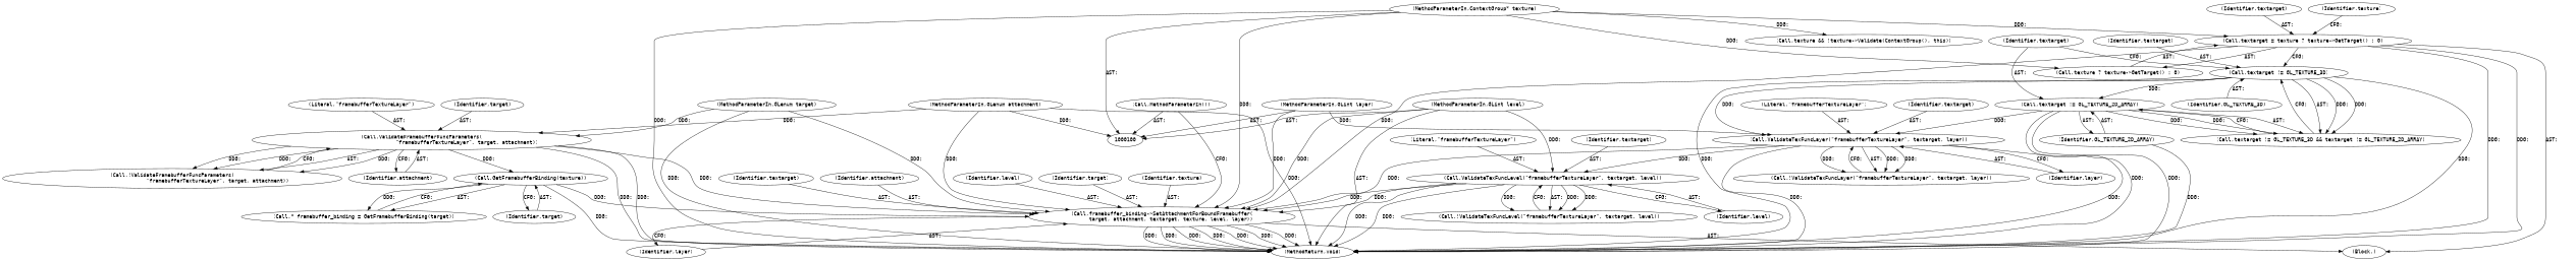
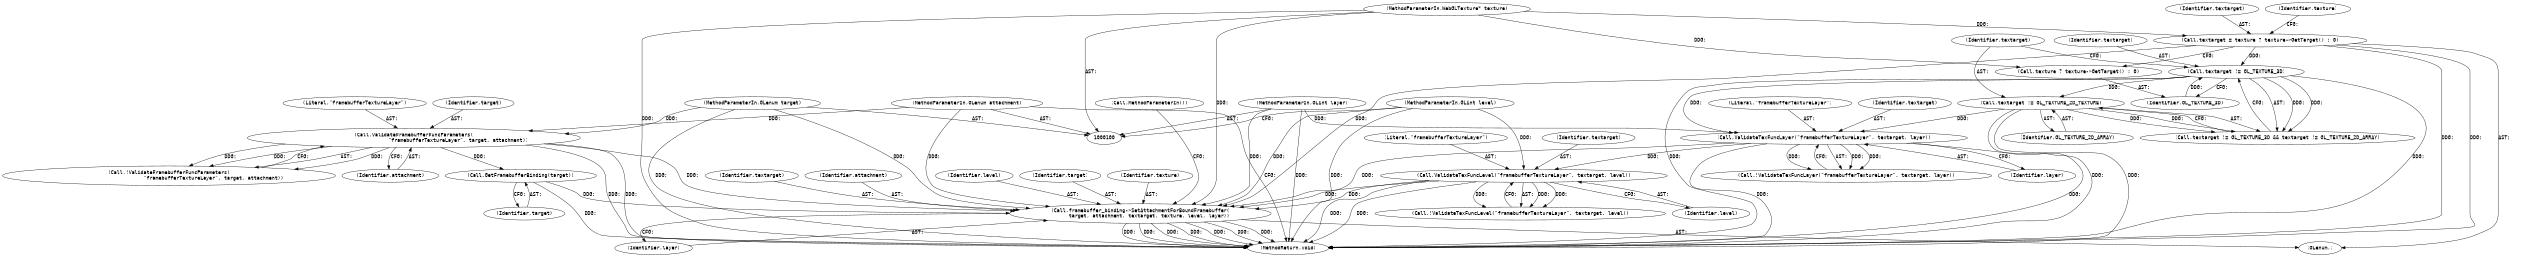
  digraph {
    fontname="DejaVu Sans Mono"
    node [fontname="DejaVu Sans Mono"]
    edge [fontname="DejaVu Sans Mono"]
    n1 [label="(Call,framebuffer_binding->SetAttachmentForBoundFramebuffer(\n      target, attachment, textarget, texture, level, layer))"]
    n2 [label="(Identifier,layer)"]
-   n3 [label="(Block,)"]
+   n3 [label="(GLenum,)"]
    n4 [label="(MethodReturn,void)"]
-   n5 [label="(Call,GetFramebufferBinding(texture))"]
-   n6 [label="(Call,* framebuffer_binding = GetFramebufferBinding(target))"]
+   n5 [label="(Call,GetFramebufferBinding(target))"]
    n7 [label="(Identifier,target)"]
    n8 [label="(Call,ValidateFramebufferFuncParameters(\n                              \"framebufferTextureLayer\", target, attachment))"]
    n9 [label="(Identifier,attachment)"]
    n10 [label="(Call,!ValidateFramebufferFuncParameters(\n                              \"framebufferTextureLayer\", target, attachment))"]
    n11 [label="(MethodParameterIn,GLenum target)"]
    1000100
    n13 [label="(MethodParameterIn,GLenum attachment)"]
    n14 [label="(Call,ValidateTexFuncLevel(\"framebufferTextureLayer\", textarget, level))"]
    n15 [label="(Call,!ValidateTexFuncLevel(\"framebufferTextureLayer\", textarget, level))"]
    n16 [label="(Identifier,level)"]
    n17 [label="(Call,ValidateTexFuncLayer(\"framebufferTextureLayer\", textarget, layer))"]
    n18 [label="(Identifier,layer)"]
    n19 [label="(Call,!ValidateTexFuncLayer(\"framebufferTextureLayer\", textarget, layer))"]
    n20 [label="(Call,textarget != GL_TEXTURE_3D)"]
-   n21 [label="(Call,textarget != GL_TEXTURE_2D_ARRAY)"]
+   n21 [label="(Call,textarget != GL_TEXTURE_2D_TEXTURE)"]
    n22 [label="(Identifier,GL_TEXTURE_3D)"]
    n23 [label="(Call,textarget != GL_TEXTURE_3D && textarget != GL_TEXTURE_2D_ARRAY)"]
    n24 [label="(Identifier,GL_TEXTURE_2D_ARRAY)"]
    n25 [label="(Call,textarget = texture ? texture->GetTarget() : 0)"]
    n26 [label="(Call,texture ? texture->GetTarget() : 0)"]
-   n27 [label="(MethodParameterIn,ContextGroup* texture)"]
-   n28 [label="(Call,texture && !texture->Validate(ContextGroup(), this))"]
+   n27 [label="(MethodParameterIn,WebGLTexture* texture)"]
    n29 [label="(MethodParameterIn,GLint layer)"]
    n30 [label="(MethodParameterIn,GLint level)"]
    n31 [label="(Literal,\"framebufferTextureLayer\")"]
    n32 [label="(Identifier,texture)"]
    n33 [label="(Identifier,target)"]
    n34 [label="(Identifier,textarget)"]
    n35 [label="(Identifier,texture)"]
    n36 [label="(Identifier,textarget)"]
    n37 [label="(Identifier,textarget)"]
    n38 [label="(Identifier,textarget)"]
    n39 [label="(Identifier,textarget)"]
    n40 [label="(Call,MethodParameterIn())"]
    n41 [label="(Literal,\"framebufferTextureLayer\")"]
    n42 [label="(Identifier,attachment)"]
    n43 [label="(Identifier,target)"]
    n44 [label="(Literal,\"framebufferTextureLayer\")"]
    n45 [label="(Identifier,textarget)"]
    n46 [label="(Identifier,level)"]
    n1 -> n2 [label="CFG: "]
    n1 -> n3 [label="AST: "]
    n1 -> n4 [label="DDG: "]
    n1 -> n4 [label="DDG: "]
    n1 -> n4 [label="DDG: "]
    n1 -> n4 [label="DDG: "]
    n1 -> n4 [label="DDG: "]
    n1 -> n4 [label="DDG: "]
    n1 -> n4 [label="DDG: "]
    n2 -> n1 [label="AST: "]
    n5 -> n1 [label="DDG: "]
    n5 -> n4 [label="DDG: "]
-   n5 -> n6 [label="AST: "]
-   n5 -> n6 [label="DDG: "]
    n5 -> n7 [label="CFG: "]
-   n6 -> n5 [label="CFG: "]
    n7 -> n5 [label="AST: "]
    n8 -> n1 [label="DDG: "]
    n8 -> n4 [label="DDG: "]
    n8 -> n4 [label="DDG: "]
    n8 -> n5 [label="DDG: "]
    n8 -> n9 [label="CFG: "]
    n8 -> n10 [label="AST: "]
    n8 -> n10 [label="DDG: "]
    n8 -> n10 [label="DDG: "]
    n8 -> n10 [label="DDG: "]
    n9 -> n8 [label="AST: "]
    n10 -> n8 [label="CFG: "]
    n11 -> n1 [label="DDG: "]
    n11 -> n4 [label="DDG: "]
    n11 -> n8 [label="DDG: "]
-   n40 -> 1000100 [label="AST: "]
+   n11 -> 1000100 [label="AST: "]
    n13 -> n1 [label="DDG: "]
-   n13 -> n4 [label="DDG: "]
+   n13 -> n4 [label="CFG: "]
    n13 -> n8 [label="DDG: "]
-   n13 -> 1000100 [label="DDG: "]
+   n13 -> 1000100 [label="AST: "]
    n14 -> n1 [label="DDG: "]
    n14 -> n1 [label="DDG: "]
    n14 -> n4 [label="DDG: "]
    n14 -> n4 [label="DDG: "]
    n14 -> n15 [label="AST: "]
    n14 -> n15 [label="DDG: "]
    n14 -> n15 [label="DDG: "]
    n14 -> n15 [label="DDG: "]
    n14 -> n16 [label="CFG: "]
    n15 -> n14 [label="CFG: "]
    n16 -> n14 [label="AST: "]
    n17 -> n1 [label="DDG: "]
    n17 -> n4 [label="DDG: "]
    n17 -> n4 [label="DDG: "]
    n17 -> n14 [label="DDG: "]
    n17 -> n18 [label="CFG: "]
    n17 -> n19 [label="AST: "]
    n17 -> n19 [label="DDG: "]
    n17 -> n19 [label="DDG: "]
    n17 -> n19 [label="DDG: "]
    n18 -> n17 [label="AST: "]
    n19 -> n17 [label="CFG: "]
    n20 -> n4 [label="DDG: "]
    n20 -> n4 [label="DDG: "]
    n20 -> n17 [label="DDG: "]
    n20 -> n21 [label="DDG: "]
+   n20 -> n22 [label="CFG: "]
    n20 -> n23 [label="AST: "]
    n20 -> n23 [label="DDG: "]
    n20 -> n23 [label="DDG: "]
    n21 -> n4 [label="DDG: "]
    n21 -> n4 [label="DDG: "]
    n21 -> n17 [label="DDG: "]
    n21 -> n23 [label="AST: "]
    n21 -> n23 [label="DDG: "]
    n21 -> n23 [label="DDG: "]
    n21 -> n24 [label="AST: "]
-   n22 -> n20 [label="AST: "]
+   n22 -> n20 [label="DDG: "]
    n23 -> n20 [label="CFG: "]
    n23 -> n21 [label="CFG: "]
    n24 -> n21 [label="AST: "]
    n25 -> n1 [label="DDG: "]
    n25 -> n3 [label="AST: "]
    n25 -> n4 [label="DDG: "]
    n25 -> n4 [label="DDG: "]
-   n25 -> n20 [label="CFG: "]
-   n25 -> n26 [label="AST: "]
-   n26 -> n25 [label="AST: "]
+   n25 -> n20 [label="DDG: "]
+   n25 -> n26 [label="CFG: "]
+   n26 -> n22 [label="AST: "]
    n27 -> n1 [label="DDG: "]
    n27 -> n4 [label="DDG: "]
    n27 -> 1000100 [label="AST: "]
    n27 -> n25 [label="DDG: "]
    n27 -> n26 [label="DDG: "]
-   n27 -> n28 [label="DDG: "]
    n29 -> n1 [label="DDG: "]
-   n24 -> n4 [label="DDG: "]
+   n29 -> n4 [label="DDG: "]
    n29 -> 1000100 [label="AST: "]
    n29 -> n17 [label="DDG: "]
    n30 -> n1 [label="DDG: "]
-   n30 -> n4 [label="AST: "]
-   n30 -> 1000100 [label="AST: "]
+   n30 -> n4 [label="DDG: "]
+   n30 -> 1000100 [label="CFG: "]
    n30 -> n14 [label="DDG: "]
    n31 -> n17 [label="AST: "]
    n32 -> n25 [label="CFG: "]
    n33 -> n1 [label="AST: "]
    n34 -> n14 [label="AST: "]
    n35 -> n1 [label="AST: "]
    n36 -> n20 [label="AST: "]
    n37 -> n20 [label="CFG: "]
    n37 -> n21 [label="AST: "]
    n38 -> n17 [label="AST: "]
    n39 -> n1 [label="AST: "]
    n40 -> n1 [label="CFG: "]
    n41 -> n8 [label="AST: "]
    n42 -> n1 [label="AST: "]
    n43 -> n8 [label="AST: "]
    n44 -> n14 [label="AST: "]
    n45 -> n25 [label="AST: "]
    n46 -> n1 [label="AST: "]
  }
